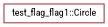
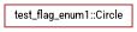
  digraph {
    rankdir=LR
    fontname="Roboto Condensed"
-   n1 [color=brown fillcolor=white fontname="Roboto Condensed" fontsize=10 height=0.2 label="test_flag_flag1::Circle" shape=box style=filled width=0.4]
+   n1 [color=brown fillcolor=white fontname="Roboto Condensed" fontsize=10 height=0.2 label="test_flag_enum1::Circle" shape=box style=filled width=0.4]
  }
